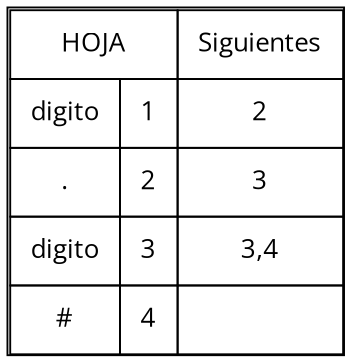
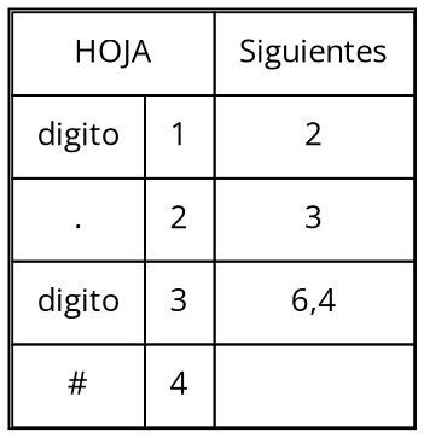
  digraph {
    forcelabels=true
    rankdir=LR
    fontname="Open Sans"
-   n1 [label=<<table border = '1' cellboder = '1' cellspacing='0' cellpadding='10'> <tr> <td COLSPAN='2'>HOJA</td> <td>Siguientes</td> </tr> <tr> <td>digito</td> <td>1</td> <td>2</td> </tr> <tr> <td>.</td> <td>2</td> <td>3</td> </tr> <tr> <td>digito</td> <td>3</td> <td>3,4</td> </tr> <tr> <td>#</td> <td>4</td> <td></td> </tr> </table>> shape=plain fontname="Open Sans"]
+   n1 [label=<<table border = '1' cellboder = '1' cellspacing='0' cellpadding='10'> <tr> <td COLSPAN='2'>HOJA</td> <td>Siguientes</td> </tr> <tr> <td>digito</td> <td>1</td> <td>2</td> </tr> <tr> <td>.</td> <td>2</td> <td>3</td> </tr> <tr> <td>digito</td> <td>3</td> <td>6,4</td> </tr> <tr> <td>#</td> <td>4</td> <td></td> </tr> </table>> shape=plain fontname="Open Sans"]
  }
